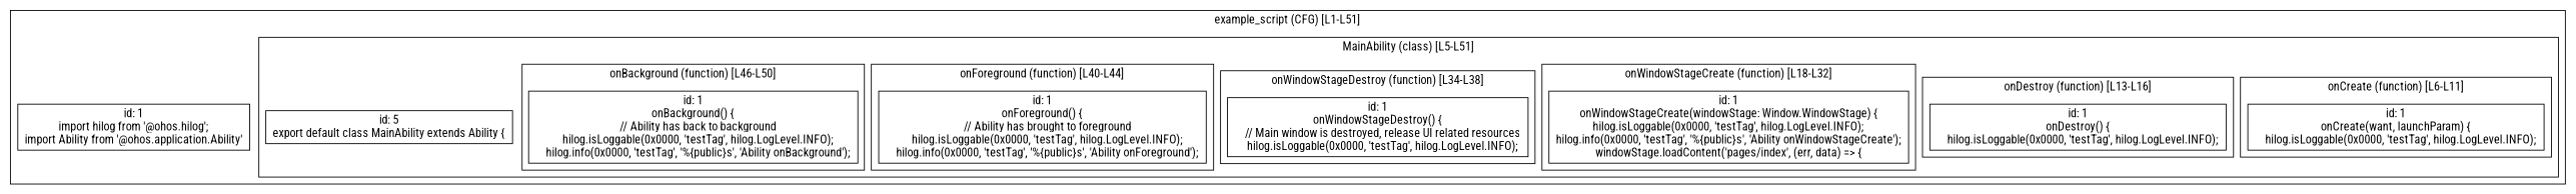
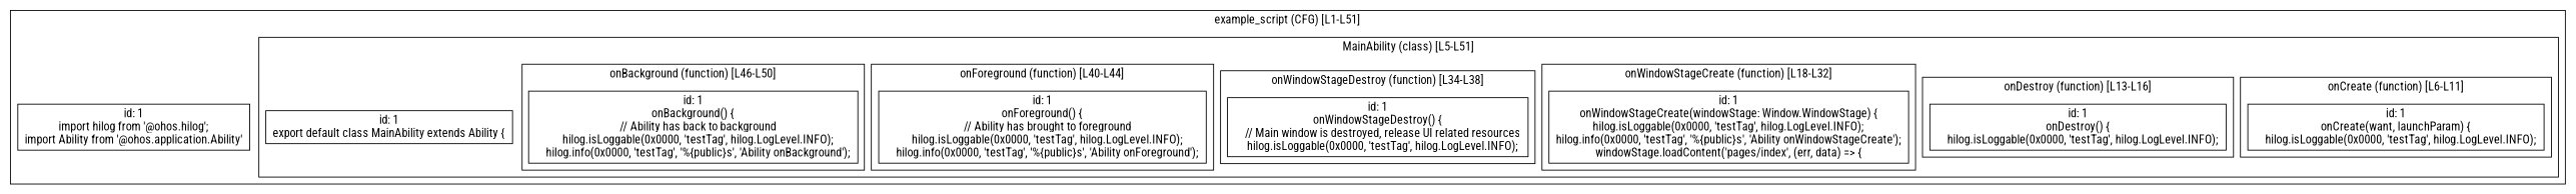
  digraph {
    fontname="Roboto Condensed"
    node [shape=box fontname="Roboto Condensed"]
    n1 [label="id: 1\nonCreate(want, launchParam) {\n    hilog.isLoggable(0x0000, 'testTag', hilog.LogLevel.INFO);"]
    n2 [label="id: 1\nonDestroy() {\n    hilog.isLoggable(0x0000, 'testTag', hilog.LogLevel.INFO);"]
    n3 [label="id: 1\nonWindowStageCreate(windowStage: Window.WindowStage) {\nhilog.isLoggable(0x0000, 'testTag', hilog.LogLevel.INFO);\nhilog.info(0x0000, 'testTag', '%{public}s', 'Ability onWindowStageCreate');\nwindowStage.loadContent('pages/index', (err, data) => {"]
    n4 [label="id: 1\nonWindowStageDestroy() {\n    // Main window is destroyed, release UI related resources\n    hilog.isLoggable(0x0000, 'testTag', hilog.LogLevel.INFO);"]
    n5 [label="id: 1\nonForeground() {\n    // Ability has brought to foreground\n    hilog.isLoggable(0x0000, 'testTag', hilog.LogLevel.INFO);\n    hilog.info(0x0000, 'testTag', '%{public}s', 'Ability onForeground');"]
    n6 [label="id: 1\nonBackground() {\n    // Ability has back to background\n    hilog.isLoggable(0x0000, 'testTag', hilog.LogLevel.INFO);\n    hilog.info(0x0000, 'testTag', '%{public}s', 'Ability onBackground');"]
-   n7 [label="id: 5\nexport default class MainAbility extends Ability {"]
+   n7 [label="id: 1\nexport default class MainAbility extends Ability {"]
    n8 [label="id: 1\nimport hilog from '@ohos.hilog';\nimport Ability from '@ohos.application.Ability'"]
    subgraph cluster_1 {
      label="example_script (CFG) [L1-L51]"
      n8
      subgraph cluster_2 {
        label="MainAbility (class) [L5-L51]"
        n7
        subgraph cluster_3 {
          label="onCreate (function) [L6-L11]"
          n1
        }
        subgraph cluster_4 {
          label="onDestroy (function) [L13-L16]"
          n2
        }
        subgraph cluster_5 {
          label="onWindowStageCreate (function) [L18-L32]"
          n3
        }
        subgraph cluster_6 {
          label="onWindowStageDestroy (function) [L34-L38]"
          n4
        }
        subgraph cluster_7 {
          label="onForeground (function) [L40-L44]"
          n5
        }
        subgraph cluster_8 {
          label="onBackground (function) [L46-L50]"
          n6
        }
      }
    }
  }
